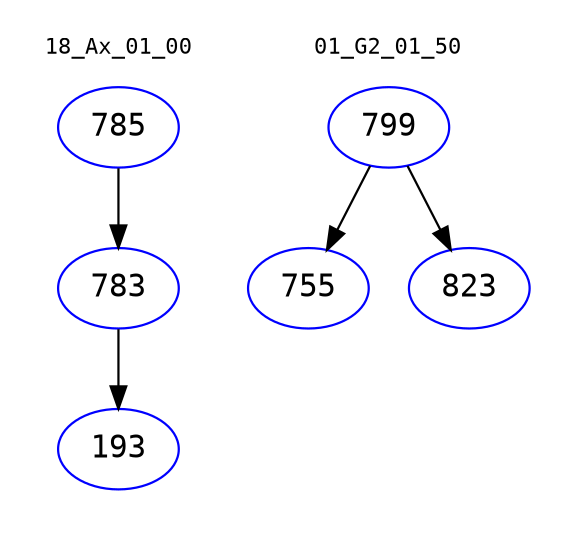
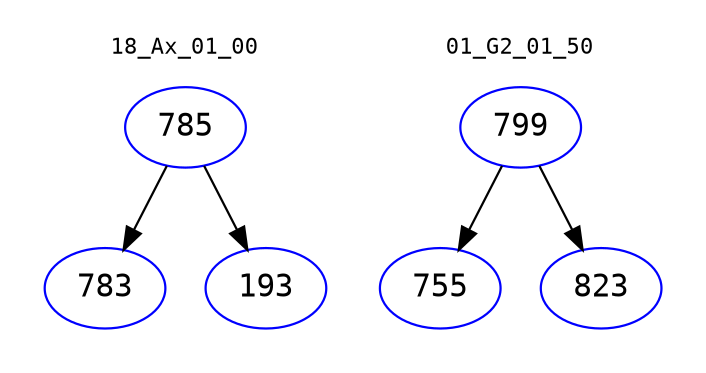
  digraph {
    fontname="DejaVu Sans Mono"
    node [color=blue fontname="DejaVu Sans Mono"]
    edge [color=black fontname="DejaVu Sans Mono"]
    n1 [label=785]
    n2 [label=783]
    n3 [label=193]
    n4 [label=799]
    n5 [label=755]
    n6 [label=823]
    subgraph cluster_1 {
      color=white
      fontsize=10
      label="18_Ax_01_00"
      n1
      n2
      n3
    }
    subgraph cluster_2 {
      color=white
      fontsize=10
      label="01_G2_01_50"
      n4
      n5
      n6
    }
    n1 -> n2
-   n2 -> n3
+   n1 -> n3
    n4 -> n5
    n4 -> n6
  }
